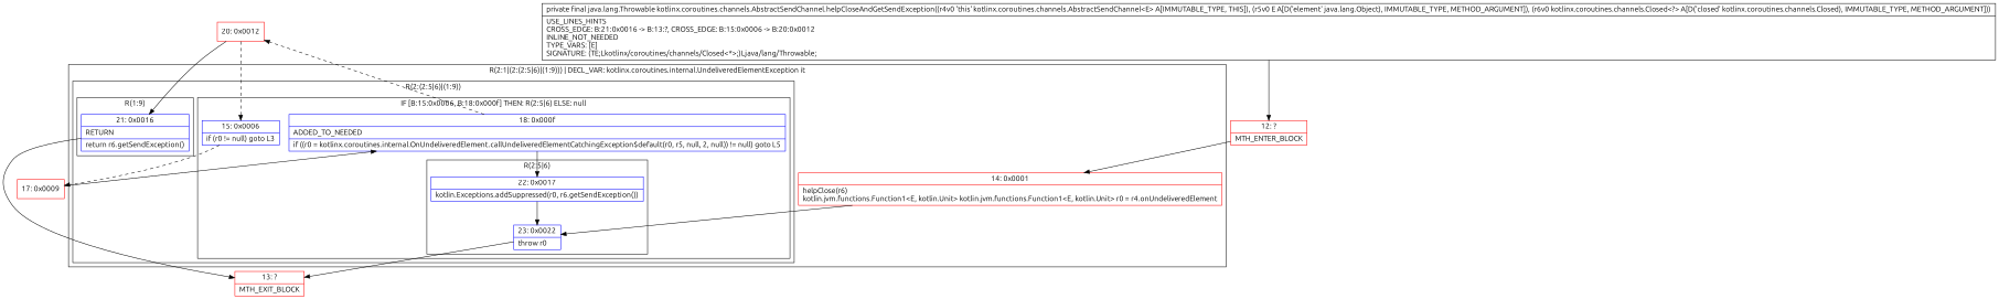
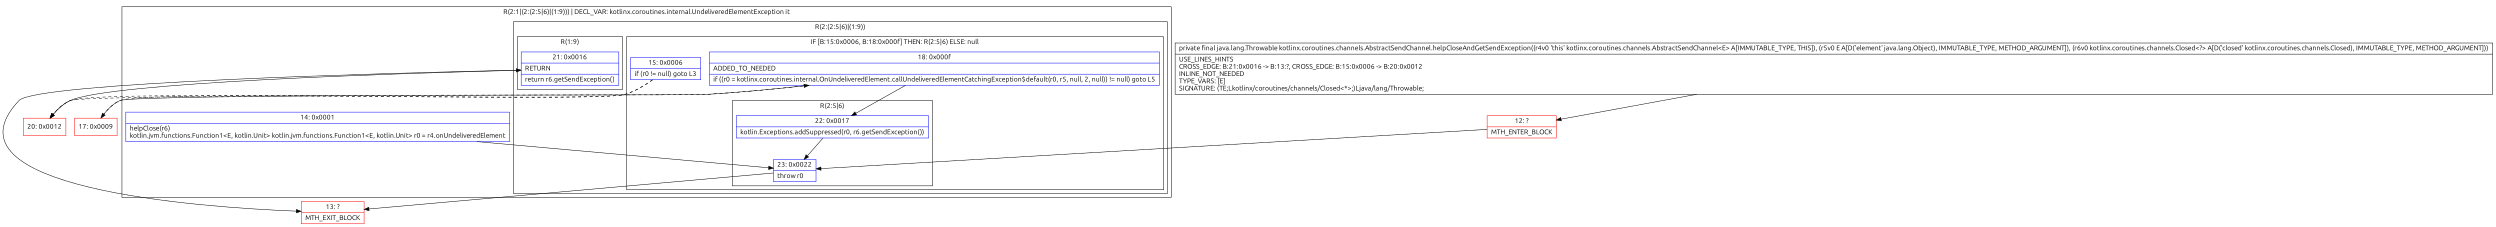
  digraph {
    fontname=Ubuntu
    node [color=blue fontname=Ubuntu shape=record]
    edge [fontname=Ubuntu]
    n1 [label="{22\:\ 0x0017|kotlin.Exceptions.addSuppressed(r0, r6.getSendException())\l}"]
    n2 [label="{23\:\ 0x0022|throw r0\l}"]
    n3 [label="{15\:\ 0x0006|if (r0 != null) goto L3\l}"]
    n4 [label="{18\:\ 0x000f|ADDED_TO_NEEDED\l|if ((r0 = kotlinx.coroutines.internal.OnUndeliveredElement.callUndeliveredElementCatchingException$default(r0, r5, null, 2, null)) != null) goto L5\l}"]
    n5 [label="{21\:\ 0x0016|RETURN\l|return r6.getSendException()\l}"]
-   n6 [color=red label="{14\:\ 0x0001|helpClose(r6)\lkotlin.jvm.functions.Function1\<E, kotlin.Unit\> kotlin.jvm.functions.Function1\<E, kotlin.Unit\> r0 = r4.onUndeliveredElement\l}"]
+   n6 [label="{14\:\ 0x0001|helpClose(r6)\lkotlin.jvm.functions.Function1\<E, kotlin.Unit\> kotlin.jvm.functions.Function1\<E, kotlin.Unit\> r0 = r4.onUndeliveredElement\l}"]
    n7 [color=red label="{13\:\ ?|MTH_EXIT_BLOCK\l}"]
    n8 [color=red label="{17\:\ 0x0009}"]
    n9 [color=red label="{20\:\ 0x0012}"]
    n10 [color=red label="{12\:\ ?|MTH_ENTER_BLOCK\l}"]
    n11 [label="{private final java.lang.Throwable kotlinx.coroutines.channels.AbstractSendChannel.helpCloseAndGetSendException((r4v0 'this' kotlinx.coroutines.channels.AbstractSendChannel\<E\> A[IMMUTABLE_TYPE, THIS]), (r5v0 E A[D('element' java.lang.Object), IMMUTABLE_TYPE, METHOD_ARGUMENT]), (r6v0 kotlinx.coroutines.channels.Closed\<?\> A[D('closed' kotlinx.coroutines.channels.Closed), IMMUTABLE_TYPE, METHOD_ARGUMENT]))  | USE_LINES_HINTS\lCROSS_EDGE: B:21:0x0016 \-\> B:13:?, CROSS_EDGE: B:15:0x0006 \-\> B:20:0x0012\lINLINE_NOT_NEEDED\lTYPE_VARS: [E]\lSIGNATURE: (TE;Lkotlinx\/coroutines\/channels\/Closed\<*\>;)Ljava\/lang\/Throwable;\l}" color=""]
    subgraph cluster_1 {
      label="R(2:1|(2:(2:5|6)|(1:9))) | DECL_VAR: kotlinx.coroutines.internal.UndeliveredElementException it\l"
      n6
      subgraph cluster_2 {
        label="R(2:(2:5|6)|(1:9))"
        subgraph cluster_3 {
          label="IF [B:15:0x0006, B:18:0x000f] THEN: R(2:5|6) ELSE: null"
          n3
          n4
          subgraph cluster_4 {
            label="R(2:5|6)"
            n1
            n2
          }
        }
        subgraph cluster_5 {
          label="R(1:9)"
          n5
        }
      }
    }
    n1 -> n2
    n2 -> n7
    n3 -> n8 [style=dashed]
-   n9 -> n3 [style=dashed]
+   n3 -> n9 [style=dashed]
    n4 -> n1
    n4 -> n9 [style=dashed]
    n5 -> n7
    n6 -> n2
    n8 -> n4
    n9 -> n5
-   n10 -> n6
+   n10 -> n2
    n11 -> n10
  }
